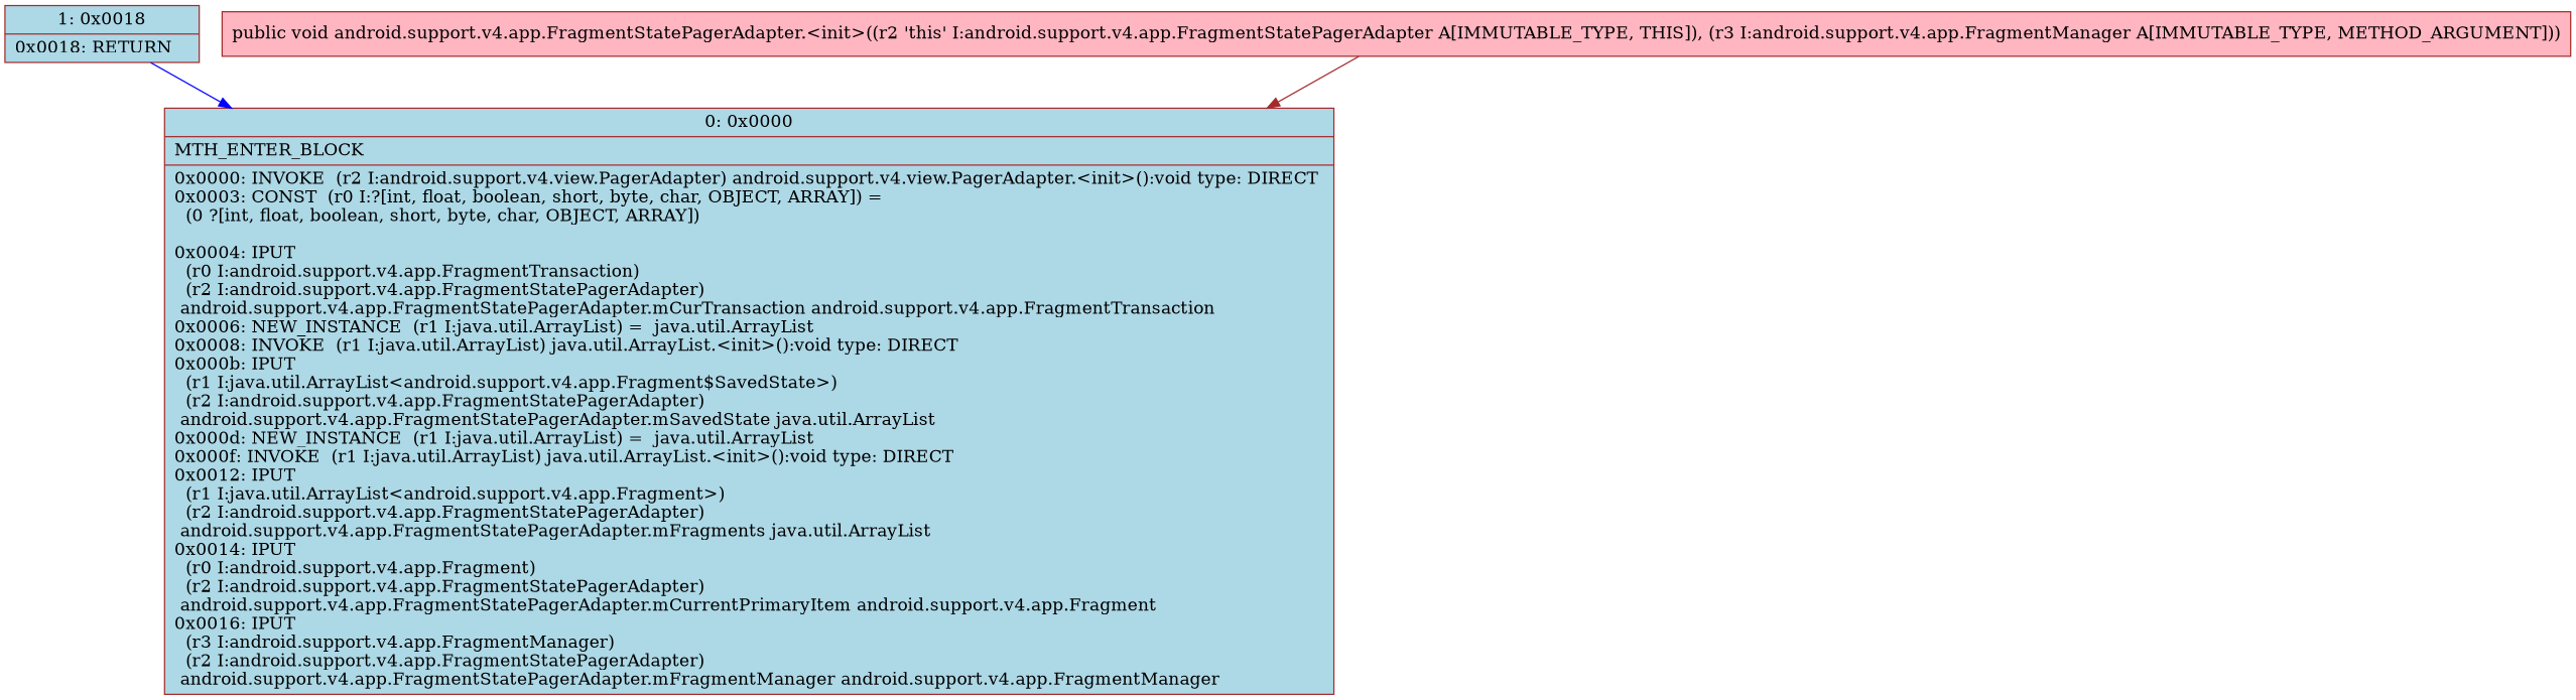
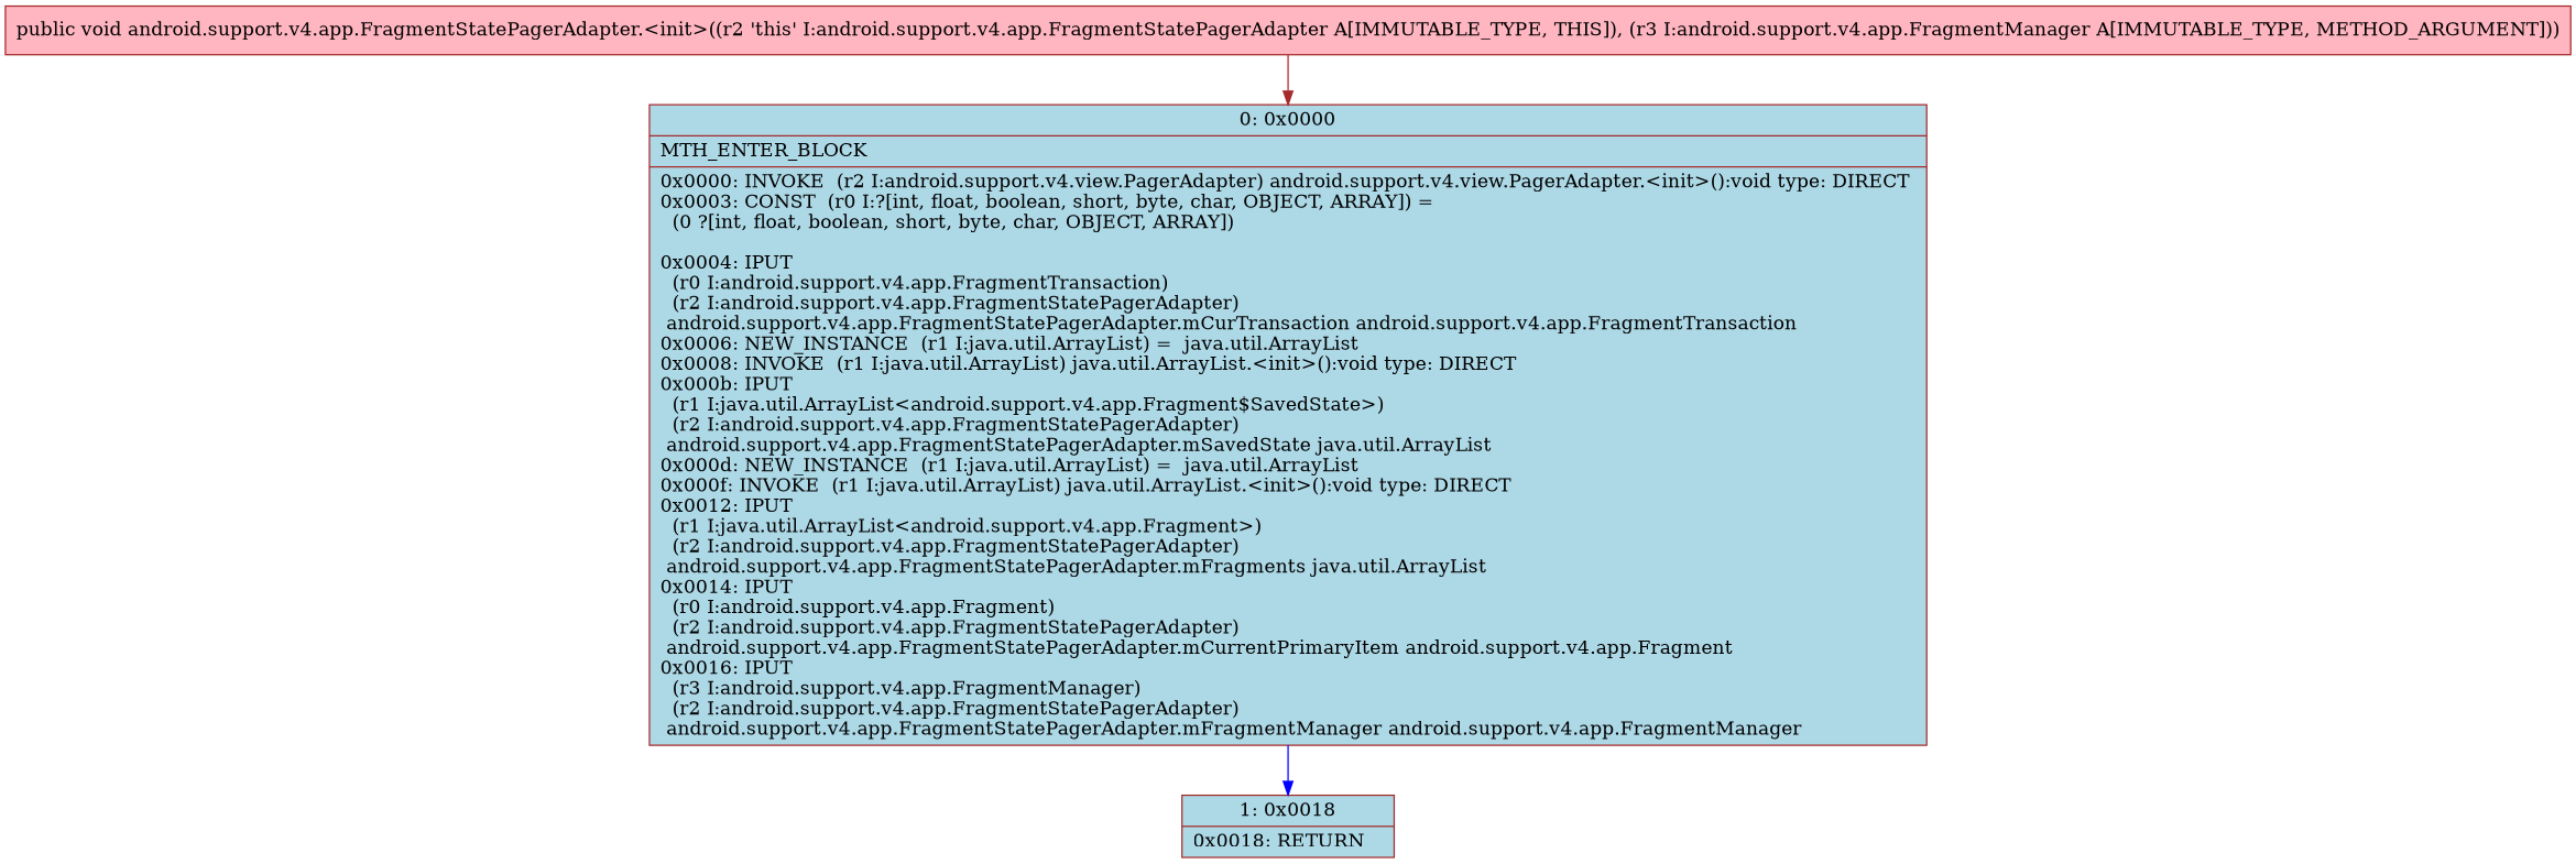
  digraph {
    node [shape=record style=filled fillcolor=lightblue color=brown]
    n1 [label="{0\:\ 0x0000|MTH_ENTER_BLOCK\l|0x0000: INVOKE  (r2 I:android.support.v4.view.PagerAdapter) android.support.v4.view.PagerAdapter.\<init\>():void type: DIRECT \l0x0003: CONST  (r0 I:?[int, float, boolean, short, byte, char, OBJECT, ARRAY]) = \l  (0 ?[int, float, boolean, short, byte, char, OBJECT, ARRAY])\l \l0x0004: IPUT  \l  (r0 I:android.support.v4.app.FragmentTransaction)\l  (r2 I:android.support.v4.app.FragmentStatePagerAdapter)\l android.support.v4.app.FragmentStatePagerAdapter.mCurTransaction android.support.v4.app.FragmentTransaction \l0x0006: NEW_INSTANCE  (r1 I:java.util.ArrayList) =  java.util.ArrayList \l0x0008: INVOKE  (r1 I:java.util.ArrayList) java.util.ArrayList.\<init\>():void type: DIRECT \l0x000b: IPUT  \l  (r1 I:java.util.ArrayList\<android.support.v4.app.Fragment$SavedState\>)\l  (r2 I:android.support.v4.app.FragmentStatePagerAdapter)\l android.support.v4.app.FragmentStatePagerAdapter.mSavedState java.util.ArrayList \l0x000d: NEW_INSTANCE  (r1 I:java.util.ArrayList) =  java.util.ArrayList \l0x000f: INVOKE  (r1 I:java.util.ArrayList) java.util.ArrayList.\<init\>():void type: DIRECT \l0x0012: IPUT  \l  (r1 I:java.util.ArrayList\<android.support.v4.app.Fragment\>)\l  (r2 I:android.support.v4.app.FragmentStatePagerAdapter)\l android.support.v4.app.FragmentStatePagerAdapter.mFragments java.util.ArrayList \l0x0014: IPUT  \l  (r0 I:android.support.v4.app.Fragment)\l  (r2 I:android.support.v4.app.FragmentStatePagerAdapter)\l android.support.v4.app.FragmentStatePagerAdapter.mCurrentPrimaryItem android.support.v4.app.Fragment \l0x0016: IPUT  \l  (r3 I:android.support.v4.app.FragmentManager)\l  (r2 I:android.support.v4.app.FragmentStatePagerAdapter)\l android.support.v4.app.FragmentStatePagerAdapter.mFragmentManager android.support.v4.app.FragmentManager \l}"]
    n2 [label="{1\:\ 0x0018|0x0018: RETURN   \l}"]
    n3 [label="{public void android.support.v4.app.FragmentStatePagerAdapter.\<init\>((r2 'this' I:android.support.v4.app.FragmentStatePagerAdapter A[IMMUTABLE_TYPE, THIS]), (r3 I:android.support.v4.app.FragmentManager A[IMMUTABLE_TYPE, METHOD_ARGUMENT])) }" fillcolor=lightpink]
-   n2 -> n1 [color=blue]
+   n1 -> n2 [color=blue]
    n3 -> n1 [color=brown]
  }
